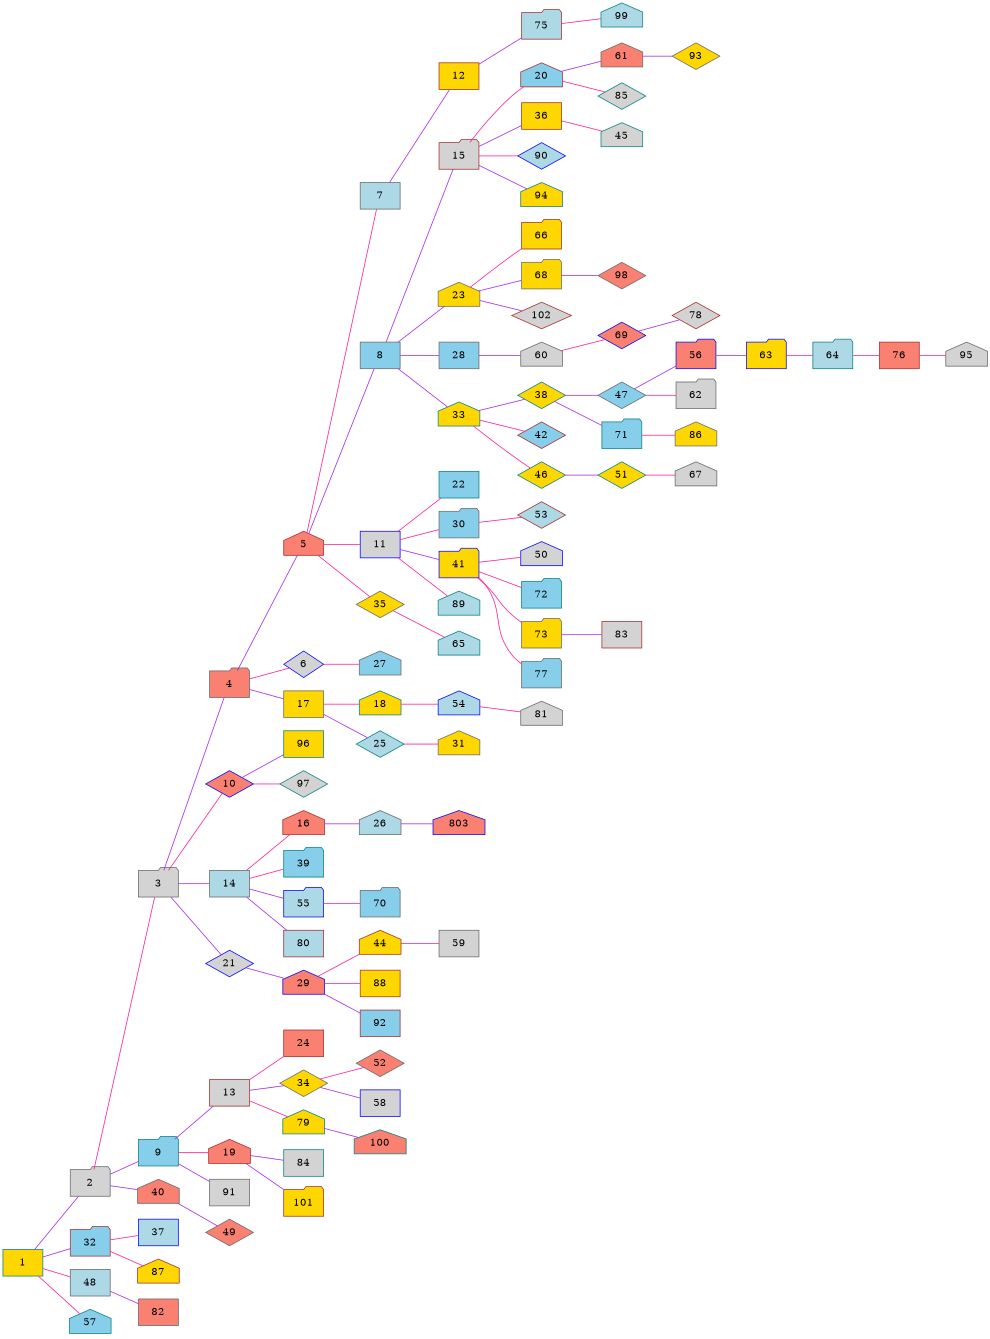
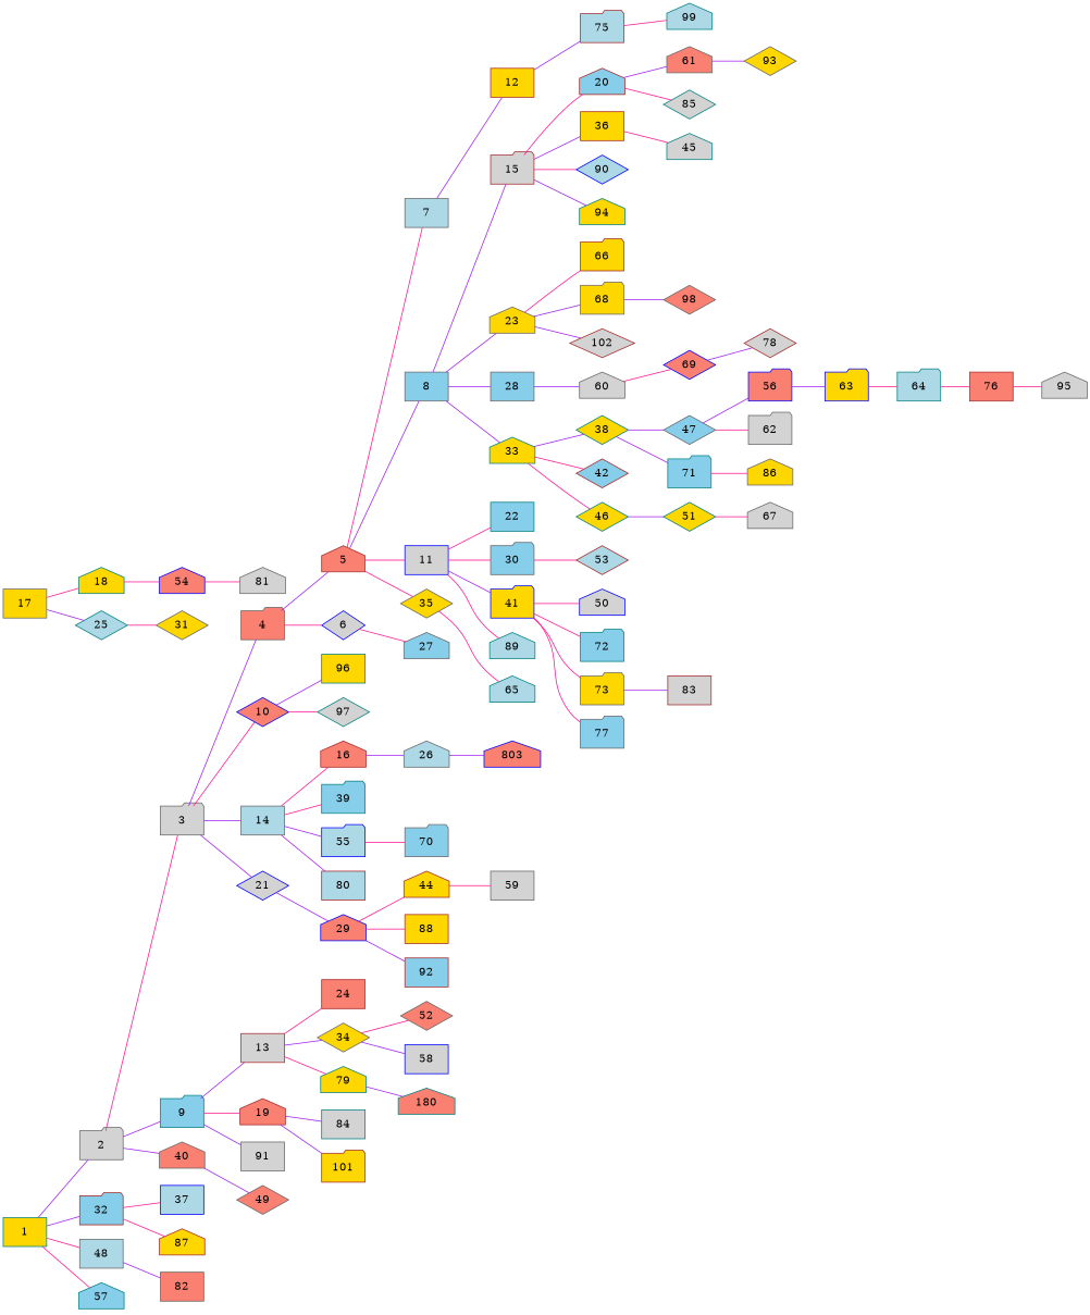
  graph {
    rankdir=LR
    node [color=gray40 fillcolor=gold shape=house style=filled]
    edge [color=purple]
    1 [color=teal shape=box]
    2 [fillcolor=lightgrey shape=folder]
    32 [color=brown fillcolor=skyblue shape=folder]
    48 [fillcolor=lightblue shape=box]
    57 [color=teal fillcolor=skyblue]
    3 [fillcolor=lightgrey shape=folder]
    9 [color=teal fillcolor=skyblue shape=folder]
    40 [fillcolor=salmon]
    37 [color=blue fillcolor=lightblue shape=box]
    87 [color=brown]
    82 [fillcolor=salmon shape=box]
    4 [fillcolor=salmon shape=folder]
    10 [color=blue fillcolor=salmon shape=diamond]
    14 [fillcolor=lightblue shape=box]
    21 [color=blue fillcolor=lightgrey shape=diamond]
    13 [color=brown fillcolor=lightgrey shape=box]
    19 [color=brown fillcolor=salmon]
    91 [fillcolor=lightgrey shape=box]
    49 [fillcolor=salmon shape=diamond]
    5 [color=brown fillcolor=salmon]
    6 [color=blue fillcolor=lightgrey shape=diamond]
    17 [shape=box]
    96 [color=teal shape=box]
    97 [color=teal fillcolor=lightgrey shape=diamond]
    16 [color=brown fillcolor=salmon]
    39 [color=teal fillcolor=skyblue shape=folder]
    55 [color=blue fillcolor=lightblue shape=folder]
    80 [color=brown fillcolor=lightblue shape=box]
    29 [color=blue fillcolor=salmon]
    7 [fillcolor=lightblue shape=box]
    8 [fillcolor=skyblue shape=box]
    11 [color=blue fillcolor=lightgrey shape=box]
    35 [shape=diamond]
    27 [fillcolor=skyblue]
    18 [color=teal]
    25 [color=teal fillcolor=lightblue shape=diamond]
    12 [color=brown shape=box]
    15 [color=brown fillcolor=lightgrey shape=folder]
    23
    28 [fillcolor=skyblue shape=box]
    33 [color=teal]
    22 [color=teal fillcolor=skyblue shape=box]
    30 [fillcolor=skyblue shape=folder]
    41 [color=blue shape=folder]
    89 [color=teal fillcolor=lightblue]
    65 [color=teal fillcolor=lightblue]
    75 [color=brown fillcolor=lightblue shape=folder]
    20 [color=brown fillcolor=skyblue]
    36 [color=brown shape=box]
    90 [color=blue fillcolor=lightblue shape=diamond]
    94 [color=teal]
    66 [color=brown shape=folder]
    68 [shape=folder]
    102 [color=brown fillcolor=lightgrey shape=diamond]
    60 [fillcolor=lightgrey]
    38 [color=teal shape=diamond]
    42 [color=brown fillcolor=skyblue shape=diamond]
    46 [color=teal shape=diamond]
    24 [color=brown fillcolor=salmon shape=box]
    34 [shape=diamond]
    79 [color=teal]
    84 [color=teal fillcolor=lightgrey shape=box]
    101 [color=brown shape=folder]
    53 [color=brown fillcolor=lightblue shape=diamond]
    50 [color=blue fillcolor=lightgrey]
    72 [color=teal fillcolor=skyblue shape=folder]
    73 [shape=folder]
    77 [fillcolor=skyblue shape=folder]
    99 [color=teal fillcolor=lightblue]
    52 [fillcolor=salmon shape=diamond]
    58 [color=blue fillcolor=lightgrey shape=box]
-   100 [color=teal fillcolor=salmon]
+   100 [color=teal fillcolor=salmon label=180]
    26 [fillcolor=lightblue]
    70 [fillcolor=skyblue shape=folder]
    61 [fillcolor=salmon]
    85 [color=teal fillcolor=lightgrey shape=diamond]
    45 [color=teal fillcolor=lightgrey]
    n78 [color=blue fillcolor=salmon label=803]
-   54 [color=blue fillcolor=lightblue]
-   31
+   54 [color=blue fillcolor=salmon]
+   31 [shape=diamond]
    81 [fillcolor=lightgrey]
    93 [shape=diamond]
    44 [color=brown]
    88 [color=brown shape=box]
    92 [color=brown fillcolor=skyblue shape=box]
    98 [fillcolor=salmon shape=diamond]
    69 [color=blue fillcolor=salmon shape=diamond]
    59 [fillcolor=lightgrey shape=box]
    47 [fillcolor=skyblue shape=diamond]
    71 [color=teal fillcolor=skyblue shape=folder]
    51 [color=teal shape=diamond]
    56 [color=blue fillcolor=salmon shape=folder]
    62 [fillcolor=lightgrey shape=folder]
    86
    83 [color=brown fillcolor=lightgrey shape=box]
    67 [fillcolor=lightgrey]
    63 [color=blue shape=folder]
    64 [color=teal fillcolor=lightblue shape=folder]
    78 [color=brown fillcolor=lightgrey shape=diamond]
    76 [color=brown fillcolor=salmon shape=box]
    95 [fillcolor=lightgrey]
    1 -- 2
    1 -- 32
    1 -- 48 [color=deeppink]
    1 -- 57 [color=deeppink]
    2 -- 3 [color=deeppink]
    2 -- 9
    2 -- 40
    32 -- 37 [color=deeppink]
    32 -- 87 [color=deeppink]
    48 -- 82
    3 -- 4
    3 -- 10 [color=deeppink]
    3 -- 14
    3 -- 21
    9 -- 13
    9 -- 19 [color=deeppink]
    9 -- 91
    40 -- 49
    4 -- 5
    4 -- 6 [color=deeppink]
-   4 -- 17
    10 -- 96
    10 -- 97 [color=deeppink]
    14 -- 16 [color=deeppink]
    14 -- 39 [color=deeppink]
    14 -- 55
    14 -- 80
    21 -- 29
    13 -- 24 [color=deeppink]
    13 -- 34
    13 -- 79 [color=deeppink]
    19 -- 84
    19 -- 101
    5 -- 7 [color=deeppink]
    5 -- 8
    5 -- 11 [color=deeppink]
    5 -- 35 [color=deeppink]
    6 -- 27 [color=deeppink]
    17 -- 18 [color=deeppink]
    17 -- 25
    16 -- 26
    55 -- 70 [color=deeppink]
    29 -- 44 [color=deeppink]
    29 -- 88 [color=deeppink]
    29 -- 92
    7 -- 12
    8 -- 15
    8 -- 23
    8 -- 28
    8 -- 33
    11 -- 22 [color=deeppink]
    11 -- 30 [color=deeppink]
    11 -- 41
    11 -- 89 [color=deeppink]
    35 -- 65 [color=deeppink]
    18 -- 54 [color=deeppink]
    25 -- 31 [color=deeppink]
    12 -- 75
    15 -- 20 [color=deeppink]
    15 -- 36
    15 -- 90 [color=deeppink]
    15 -- 94
    23 -- 66 [color=deeppink]
    23 -- 68
    23 -- 102
    28 -- 60
    33 -- 38
    33 -- 42 [color=deeppink]
    33 -- 46 [color=deeppink]
    30 -- 53 [color=deeppink]
    41 -- 50 [color=deeppink]
    41 -- 72 [color=deeppink]
    41 -- 73 [color=deeppink]
    41 -- 77 [color=deeppink]
    75 -- 99 [color=deeppink]
    20 -- 61
    20 -- 85 [color=deeppink]
    36 -- 45 [color=deeppink]
    68 -- 98
    60 -- 69 [color=deeppink]
    38 -- 47
    38 -- 71
    46 -- 51
    34 -- 52 [color=deeppink]
    34 -- 58
    79 -- 100
    73 -- 83
    26 -- n78
    61 -- 93
    54 -- 81 [color=deeppink]
    44 -- 59 [color=deeppink]
    69 -- 78
    47 -- 56
    47 -- 62 [color=deeppink]
    71 -- 86 [color=deeppink]
    51 -- 67 [color=deeppink]
    56 -- 63
    63 -- 64 [color=deeppink]
    64 -- 76 [color=deeppink]
    76 -- 95 [color=deeppink]
  }
